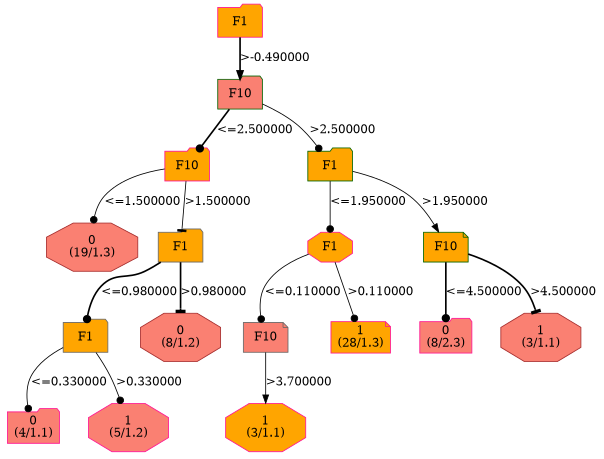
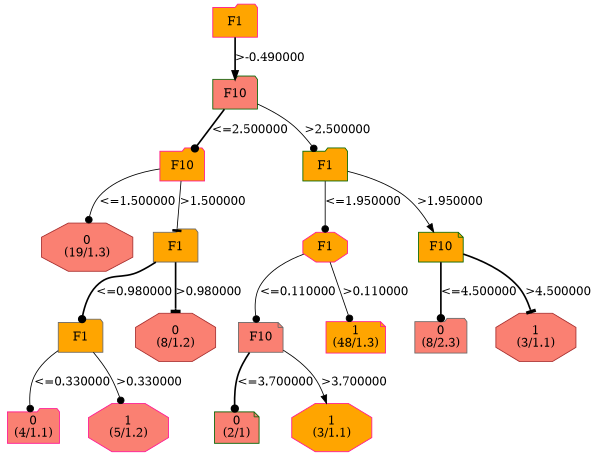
  digraph {
    node [color=deeppink fillcolor=orange shape=folder style=filled]
    edge [arrowhead=dot style=solid]
    n1 [label="F1\n"]
    n2 [color=darkgreen fillcolor=salmon label="F10\n"]
    n3 [label="F10\n"]
    n4 [color=darkgreen label="F1\n"]
    n5 [color=brown fillcolor=salmon label="0\n(19/1.3)" shape=octagon]
    n6 [color=gray40 label="F1\n"]
    n7 [label="F1\n" shape=octagon]
    n8 [color=darkgreen label="F10\n" shape=note]
    n9 [color=gray40 label="F1\n"]
    n10 [color=brown fillcolor=salmon label="0\n(8/1.2)" shape=octagon]
    n11 [fillcolor=salmon label="0\n(4/1.1)"]
    n12 [fillcolor=salmon label="1\n(5/1.2)" shape=octagon]
    n13 [color=gray40 fillcolor=salmon label="F10\n" shape=note]
-   n14 [label="1\n(28/1.3)" shape=note]
-   n15 [fillcolor=salmon label="0\n(8/2.3)"]
+   n14 [label="1\n(48/1.3)" shape=note]
+   n15 [color=gray40 fillcolor=salmon label="0\n(8/2.3)"]
    n16 [color=brown fillcolor=salmon label="1\n(3/1.1)" shape=octagon]
+   n17 [color=darkgreen fillcolor=salmon label="0\n(2/1)" shape=note]
    n18 [label="1\n(3/1.1)" shape=octagon]
    n1 -> n2 [arrowhead=normal label=">-0.490000" style=bold]
    n2 -> n3 [label="<=2.500000" style=bold]
    n2 -> n4 [label=">2.500000"]
    n3 -> n5 [label="<=1.500000"]
    n3 -> n6 [arrowhead=tee label=">1.500000"]
    n4 -> n7 [label="<=1.950000"]
    n4 -> n8 [arrowhead=normal label=">1.950000"]
    n6 -> n9 [label="<=0.980000" style=bold]
    n6 -> n10 [arrowhead=tee label=">0.980000" style=bold]
    n7 -> n13 [label="<=0.110000"]
    n7 -> n14 [label=">0.110000"]
    n8 -> n15 [label="<=4.500000" style=bold]
    n8 -> n16 [arrowhead=tee label=">4.500000" style=bold]
    n9 -> n11 [label="<=0.330000"]
    n9 -> n12 [label=">0.330000"]
+   n13 -> n17 [label="<=3.700000" style=bold]
    n13 -> n18 [arrowhead=normal label=">3.700000"]
  }
